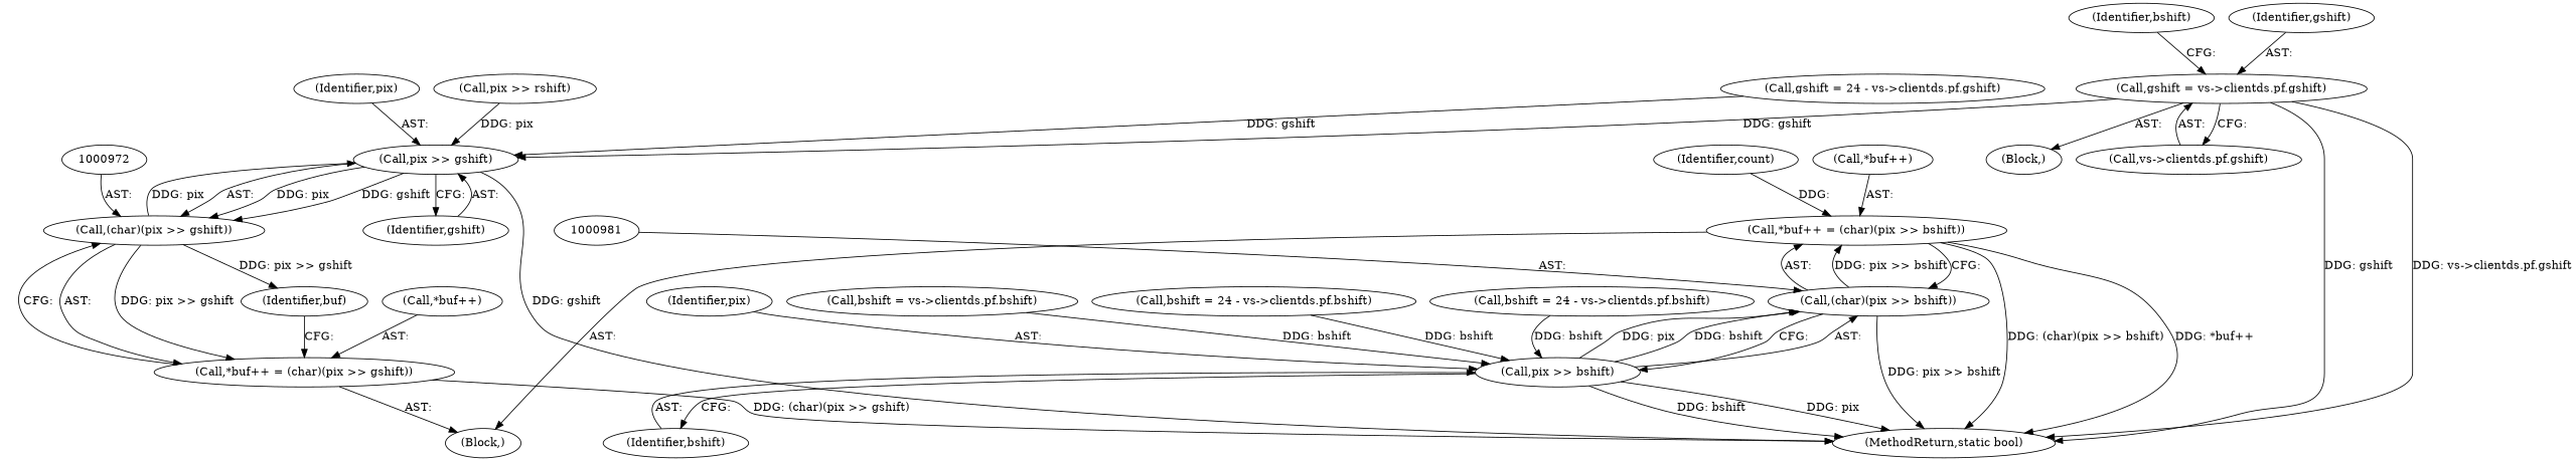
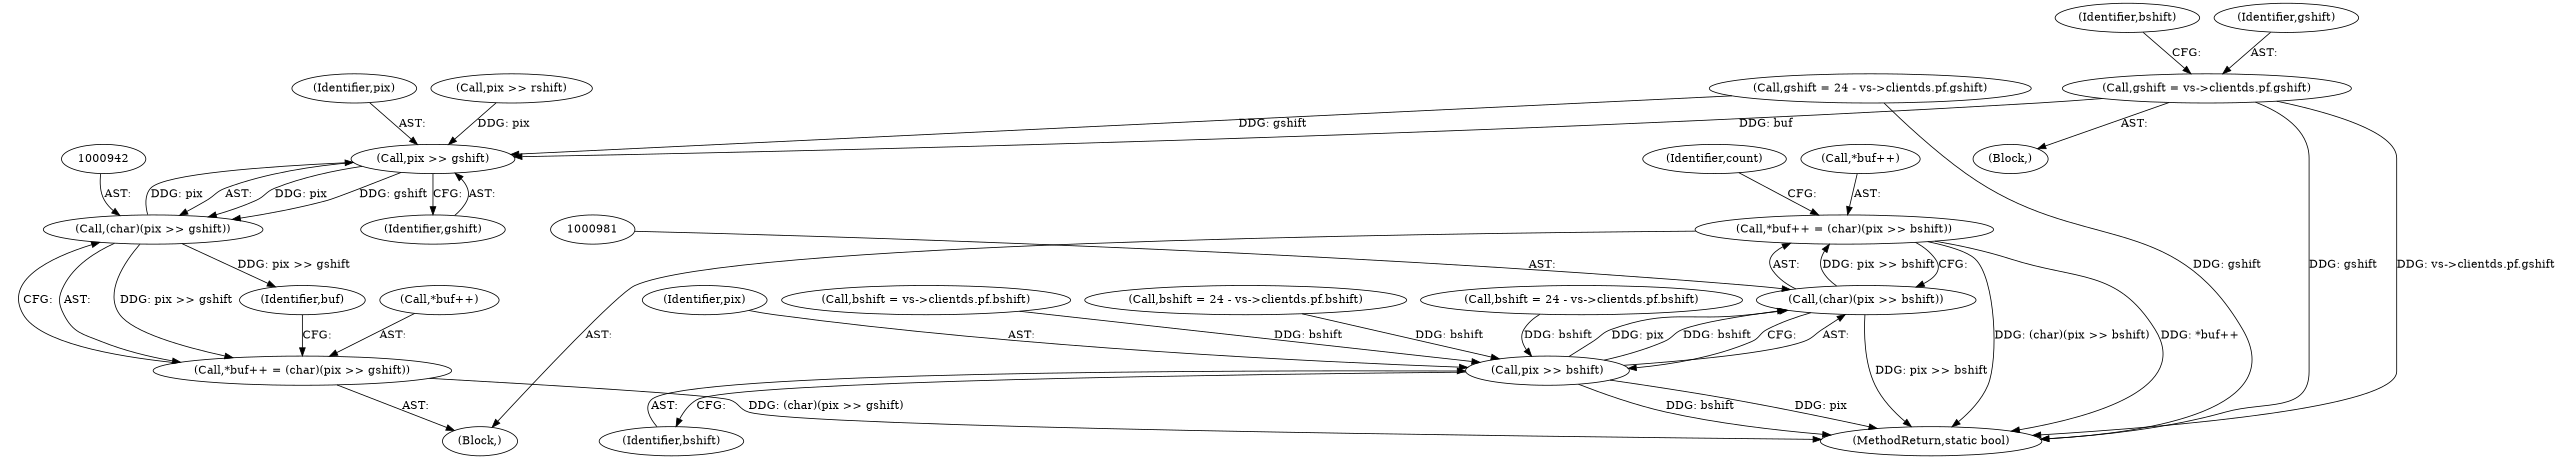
  digraph {
    n1 [label="(Call,gshift = vs->clientds.pf.gshift)"]
    n2 [label="(Call,pix >> gshift)"]
-   n3 [label="(Call,vs->clientds.pf.gshift)"]
    n4 [label="(Block,)"]
    n5 [label="(MethodReturn,static bool)"]
    n6 [label="(Call,(char)(pix >> gshift))"]
    n7 [label="(Identifier,gshift)"]
    n8 [label="(Call,*buf++ = (char)(pix >> gshift))"]
    n9 [label="(Identifier,buf)"]
    n10 [label="(Call,pix >> bshift)"]
    n11 [label="(Call,(char)(pix >> bshift))"]
    n12 [label="(Identifier,bshift)"]
    n13 [label="(Block,)"]
    n14 [label="(Call,*buf++ = (char)(pix >> bshift))"]
    n15 [label="(Identifier,count)"]
    n16 [label="(Call,*buf++)"]
    n17 [label="(Call,pix >> rshift)"]
    n18 [label="(Identifier,pix)"]
    n19 [label="(Identifier,pix)"]
    n20 [label="(Call,bshift = vs->clientds.pf.bshift)"]
    n21 [label="(Call,*buf++)"]
    n22 [label="(Identifier,bshift)"]
    n23 [label="(Call,bshift = 24 - vs->clientds.pf.bshift)"]
    n24 [label="(Identifier,gshift)"]
    n25 [label="(Call,gshift = 24 - vs->clientds.pf.gshift)"]
    n26 [label="(Call,bshift = 24 - vs->clientds.pf.bshift)"]
-   1000972
+   1000972 [label=1000942]
    1000981
-   n1 -> n2 [label="DDG: gshift"]
-   n1 -> n3 [label="CFG: "]
+   n1 -> n2 [label="DDG: buf"]
    n1 -> n4 [label="AST: "]
    n1 -> n5 [label="DDG: gshift"]
    n1 -> n5 [label="DDG: vs->clientds.pf.gshift"]
-   n2 -> n5 [label="DDG: gshift"]
+   n25 -> n5 [label="DDG: gshift"]
    n2 -> n6 [label="AST: "]
    n2 -> n6 [label="DDG: pix"]
    n2 -> n6 [label="DDG: gshift"]
    n2 -> n7 [label="CFG: "]
-   n3 -> n1 [label="AST: "]
    n6 -> n2 [label="DDG: pix"]
    n6 -> n8 [label="AST: "]
    n6 -> n8 [label="DDG: pix >> gshift"]
    n6 -> n9 [label="DDG: pix >> gshift"]
    n7 -> n2 [label="AST: "]
    n8 -> n5 [label="DDG: (char)(pix >> gshift)"]
    n8 -> n6 [label="CFG: "]
    n8 -> n13 [label="AST: "]
    n9 -> n8 [label="CFG: "]
    n10 -> n5 [label="DDG: bshift"]
    n10 -> n5 [label="DDG: pix"]
    n10 -> n11 [label="AST: "]
    n10 -> n11 [label="DDG: pix"]
    n10 -> n11 [label="DDG: bshift"]
    n10 -> n12 [label="CFG: "]
    n11 -> n5 [label="DDG: pix >> bshift"]
    n11 -> n10 [label="CFG: "]
    n11 -> n14 [label="AST: "]
    n11 -> n14 [label="DDG: pix >> bshift"]
    n12 -> n10 [label="AST: "]
    n14 -> n5 [label="DDG: *buf++"]
    n14 -> n5 [label="DDG: (char)(pix >> bshift)"]
    n14 -> n11 [label="CFG: "]
    n14 -> n13 [label="AST: "]
-   n15 -> n14 [label="DDG: "]
+   n15 -> n14 [label="CFG: "]
    n16 -> n8 [label="AST: "]
    n17 -> n2 [label="DDG: pix"]
    n18 -> n2 [label="AST: "]
    n19 -> n10 [label="AST: "]
    n20 -> n10 [label="DDG: bshift"]
    n21 -> n14 [label="AST: "]
    n22 -> n1 [label="CFG: "]
    n23 -> n10 [label="DDG: bshift"]
    n24 -> n1 [label="AST: "]
    n25 -> n2 [label="DDG: gshift"]
    n26 -> n10 [label="DDG: bshift"]
    1000972 -> n6 [label="AST: "]
    1000981 -> n11 [label="AST: "]
  }
